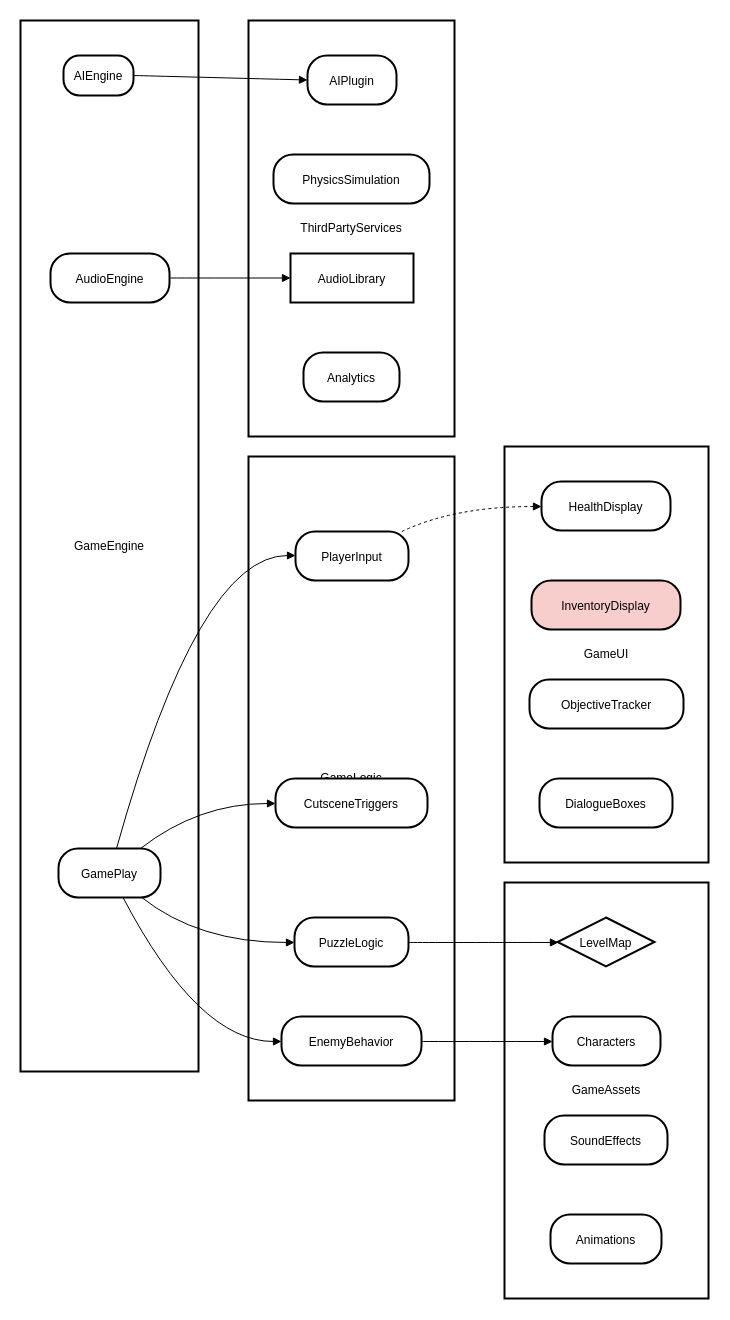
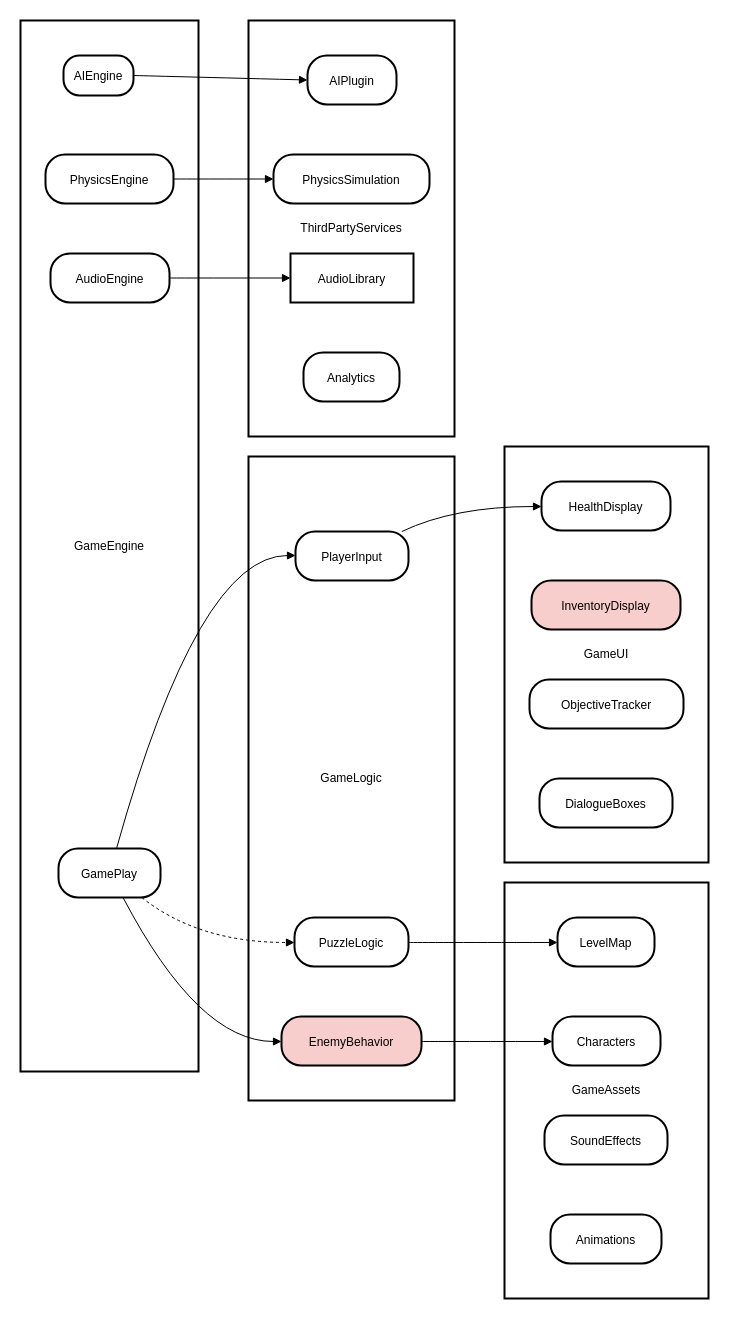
  <mxCell id="0" />
  <mxCell id="1" parent="0" />
  <mxCell id="2" value="ThirdPartyServices" style="whiteSpace=wrap;strokeWidth=2;" vertex="1" parent="1"><mxGeometry x="248" y="20" width="206" height="416" as="geometry" /></mxCell>
  <mxCell id="3" value="GameUI" style="whiteSpace=wrap;strokeWidth=2;" vertex="1" parent="1"><mxGeometry x="504" y="446" width="204" height="416" as="geometry" /></mxCell>
  <mxCell id="4" value="GameLogic" style="whiteSpace=wrap;strokeWidth=2;" vertex="1" parent="1"><mxGeometry x="248" y="456" width="206" height="644" as="geometry" /></mxCell>
  <mxCell id="5" value="GameAssets" style="whiteSpace=wrap;strokeWidth=2;" vertex="1" parent="1"><mxGeometry x="504" y="882" width="204" height="416" as="geometry" /></mxCell>
  <mxCell id="6" value="GameEngine" style="whiteSpace=wrap;strokeWidth=2;" vertex="1" parent="1"><mxGeometry x="20" y="20" width="178" height="1051" as="geometry" /></mxCell>
  <mxCell id="7" value="GamePlay" style="rounded=1;arcSize=40;strokeWidth=2" vertex="1" parent="1"><mxGeometry x="58" y="848" width="102" height="49" as="geometry" /></mxCell>
+ <mxCell id="8" value="PhysicsEngine" style="rounded=1;arcSize=40;strokeWidth=2" vertex="1" parent="1"><mxGeometry x="45" y="154" width="128" height="49" as="geometry" /></mxCell>
  <mxCell id="9" value="AIEngine" style="rounded=1;arcSize=40;strokeWidth=2" vertex="1" parent="1"><mxGeometry x="63" y="55" width="70" height="40" as="geometry" /></mxCell>
  <mxCell id="10" value="AudioEngine" style="rounded=1;arcSize=40;strokeWidth=2" vertex="1" parent="1"><mxGeometry x="50" y="253" width="119" height="49" as="geometry" /></mxCell>
- <mxCell id="11" value="LevelMap" style="rhombus;arcSize=40;strokeWidth=2;" vertex="1" parent="1"><mxGeometry x="557" y="917" width="97" height="49" as="geometry" /></mxCell>
+ <mxCell id="11" value="LevelMap" style="rounded=1;arcSize=40;strokeWidth=2" vertex="1" parent="1"><mxGeometry x="557" y="917" width="97" height="49" as="geometry" /></mxCell>
  <mxCell id="12" value="Characters" style="rounded=1;arcSize=40;strokeWidth=2" vertex="1" parent="1"><mxGeometry x="552" y="1016" width="108" height="49" as="geometry" /></mxCell>
  <mxCell id="13" value="SoundEffects" style="rounded=1;arcSize=40;strokeWidth=2" vertex="1" parent="1"><mxGeometry x="544" y="1115" width="123" height="49" as="geometry" /></mxCell>
  <mxCell id="14" value="Animations" style="rounded=1;arcSize=40;strokeWidth=2" vertex="1" parent="1"><mxGeometry x="550" y="1214" width="111" height="49" as="geometry" /></mxCell>
- <mxCell id="15" value="EnemyBehavior" style="rounded=1;arcSize=40;strokeWidth=2" vertex="1" parent="1"><mxGeometry x="281" y="1016" width="140" height="49" as="geometry" /></mxCell>
+ <mxCell id="15" value="EnemyBehavior" style="rounded=1;arcSize=40;strokeWidth=2;fillColor=#f8cecc;" vertex="1" parent="1"><mxGeometry x="281" y="1016" width="140" height="49" as="geometry" /></mxCell>
  <mxCell id="16" value="PuzzleLogic" style="rounded=1;arcSize=40;strokeWidth=2" vertex="1" parent="1"><mxGeometry x="294" y="917" width="114" height="49" as="geometry" /></mxCell>
  <mxCell id="17" value="PlayerInput" style="rounded=1;arcSize=40;strokeWidth=2" vertex="1" parent="1"><mxGeometry x="295" y="531" width="113" height="49" as="geometry" /></mxCell>
- <mxCell id="18" value="CutsceneTriggers" style="rounded=1;arcSize=40;strokeWidth=2" vertex="1" parent="1"><mxGeometry x="275" y="778" width="152" height="49" as="geometry" /></mxCell>
  <mxCell id="19" value="HealthDisplay" style="rounded=1;arcSize=40;strokeWidth=2" vertex="1" parent="1"><mxGeometry x="541" y="481" width="129" height="49" as="geometry" /></mxCell>
  <mxCell id="20" value="InventoryDisplay" style="rounded=1;arcSize=40;strokeWidth=2;fillColor=#f8cecc;" vertex="1" parent="1"><mxGeometry x="531" y="580" width="149" height="49" as="geometry" /></mxCell>
  <mxCell id="21" value="ObjectiveTracker" style="rounded=1;arcSize=40;strokeWidth=2" vertex="1" parent="1"><mxGeometry x="529" y="679" width="154" height="49" as="geometry" /></mxCell>
  <mxCell id="22" value="DialogueBoxes" style="rounded=1;arcSize=40;strokeWidth=2" vertex="1" parent="1"><mxGeometry x="539" y="778" width="133" height="49" as="geometry" /></mxCell>
  <mxCell id="23" value="AIPlugin" style="rounded=1;arcSize=40;strokeWidth=2" vertex="1" parent="1"><mxGeometry x="307" y="55" width="89" height="49" as="geometry" /></mxCell>
  <mxCell id="24" value="PhysicsSimulation" style="rounded=1;arcSize=40;strokeWidth=2" vertex="1" parent="1"><mxGeometry x="273" y="154" width="156" height="49" as="geometry" /></mxCell>
  <mxCell id="25" value="AudioLibrary" style="arcSize=40;strokeWidth=2;rounded=0;" vertex="1" parent="1"><mxGeometry x="290" y="253" width="123" height="49" as="geometry" /></mxCell>
  <mxCell id="26" value="Analytics" style="rounded=1;arcSize=40;strokeWidth=2" vertex="1" parent="1"><mxGeometry x="303" y="352" width="96" height="49" as="geometry" /></mxCell>
  <mxCell id="27" value="" style="curved=1;startArrow=none;endArrow=block;exitX=0.63;exitY=0.99;entryX=0;entryY=0.51;" edge="1" parent="1" source="7" target="15"><mxGeometry relative="1" as="geometry"><Array as="points"><mxPoint x="198" y="1041" /></Array></mxGeometry></mxCell>
- <mxCell id="28" value="" style="curved=1;startArrow=none;endArrow=block;exitX=0.81;exitY=0.99;entryX=0;entryY=0.51;" edge="1" parent="1" source="7" target="16"><mxGeometry relative="1" as="geometry"><Array as="points"><mxPoint x="198" y="942" /></Array></mxGeometry></mxCell>
+ <mxCell id="28" value="" style="curved=1;startArrow=none;endArrow=block;exitX=0.81;exitY=0.99;entryX=0;entryY=0.51;dashed=1;" edge="1" parent="1" source="7" target="16"><mxGeometry relative="1" as="geometry"><Array as="points"><mxPoint x="198" y="942" /></Array></mxGeometry></mxCell>
  <mxCell id="29" value="" style="curved=1;startArrow=none;endArrow=block;exitX=0.57;exitY=-0.01;entryX=0;entryY=0.49;" edge="1" parent="1" source="7" target="17"><mxGeometry relative="1" as="geometry"><Array as="points"><mxPoint x="198" y="555" /></Array></mxGeometry></mxCell>
- <mxCell id="30" value="" style="curved=1;startArrow=none;endArrow=block;exitX=0.81;exitY=-0.01;entryX=0;entryY=0.51;" edge="1" parent="1" source="7" target="18"><mxGeometry relative="1" as="geometry"><Array as="points"><mxPoint x="198" y="803" /></Array></mxGeometry></mxCell>
+ <mxCell id="31" value="" style="curved=1;startArrow=none;endArrow=block;exitX=1;exitY=0.5;entryX=0;entryY=0.5;" edge="1" parent="1" source="8" target="24"><mxGeometry relative="1" as="geometry"><Array as="points" /></mxGeometry></mxCell>
  <mxCell id="32" value="" style="curved=1;startArrow=none;endArrow=block;exitX=0.99;exitY=0.5;entryX=-0.01;entryY=0.5;" edge="1" parent="1" source="9" target="23"><mxGeometry relative="1" as="geometry"><Array as="points" /></mxGeometry></mxCell>
  <mxCell id="33" value="" style="curved=1;startArrow=none;endArrow=block;exitX=0.99;exitY=0.5;entryX=0;entryY=0.5;" edge="1" parent="1" source="10" target="25"><mxGeometry relative="1" as="geometry"><Array as="points" /></mxGeometry></mxCell>
  <mxCell id="34" value="" style="curved=1;startArrow=none;endArrow=block;exitX=1;exitY=0.51;entryX=0;entryY=0.51;" edge="1" parent="1" source="15" target="12"><mxGeometry relative="1" as="geometry"><Array as="points" /></mxGeometry></mxCell>
  <mxCell id="35" value="" style="curved=1;startArrow=none;endArrow=block;exitX=1;exitY=0.51;entryX=0;entryY=0.51;" edge="1" parent="1" source="16" target="11"><mxGeometry relative="1" as="geometry"><Array as="points" /></mxGeometry></mxCell>
- <mxCell id="36" value="" style="curved=1;startArrow=none;endArrow=block;exitX=0.95;exitY=-0.01;entryX=0;entryY=0.51;dashed=1;" edge="1" parent="1" source="17" target="19"><mxGeometry relative="1" as="geometry"><Array as="points"><mxPoint x="454" y="506" /></Array></mxGeometry></mxCell>
+ <mxCell id="36" value="" style="curved=1;startArrow=none;endArrow=block;exitX=0.95;exitY=-0.01;entryX=0;entryY=0.51;" edge="1" parent="1" source="17" target="19"><mxGeometry relative="1" as="geometry"><Array as="points"><mxPoint x="454" y="506" /></Array></mxGeometry></mxCell>
